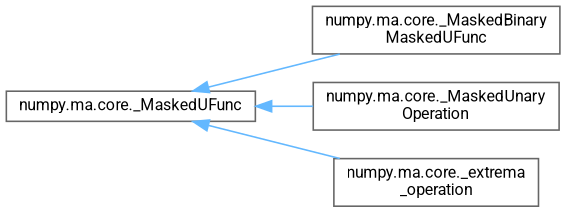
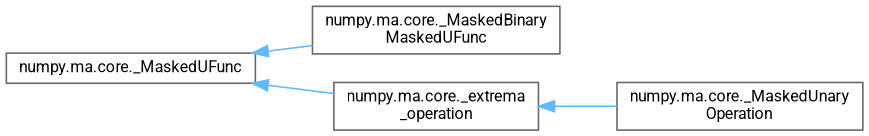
  digraph {
    fontname=Roboto
    rankdir=LR
    node [color=grey40 fillcolor=white fontname=Roboto fontsize=10 shape=box style=filled]
    edge [color=steelblue1 dir=back fontname=Roboto fontsize=10 labelfontname=Helvetica labelfontsize=10 style=solid]
    n1 [height=0.2 label="numpy.ma.core._MaskedUFunc" width=0.4]
    n2 [height=0.2 label="numpy.ma.core._MaskedBinary\lMaskedUFunc" width=0.4]
    n3 [height=0.2 label="numpy.ma.core._MaskedUnary\lOperation" width=0.4]
    n4 [height=0.2 label="numpy.ma.core._extrema\l_operation" width=0.4]
    n1 -> n2
-   n1 -> n3
+   n4 -> n3
    n1 -> n4
  }
